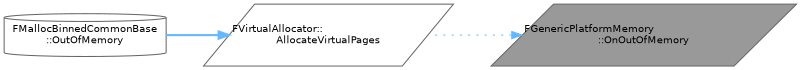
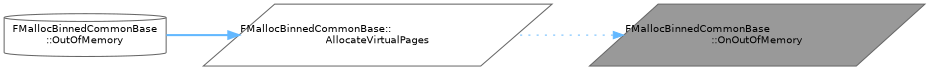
  digraph {
    rankdir=RL
    node [color=grey40 fillcolor=white fontname=Helvetica fontsize=10 shape=parallelogram style=filled]
    edge [color=steelblue1 dir=back fontname=Helvetica fontsize=10 labelfontname=Helvetica labelfontsize=10]
-   n1 [color=gray40 fillcolor=grey60 fontcolor=black height=0.2 label="FGenericPlatformMemory\l::OnOutOfMemory" width=0.4]
-   n2 [height=0.2 label="FVirtualAllocator::\lAllocateVirtualPages" width=0.4]
+   n1 [color=gray40 fillcolor=grey60 fontcolor=black height=0.2 label="FMallocBinnedCommonBase\l::OnOutOfMemory" width=0.4]
+   n2 [height=0.2 label="FMallocBinnedCommonBase::\lAllocateVirtualPages" width=0.4]
    n3 [height=0.2 label="FMallocBinnedCommonBase\l::OutOfMemory" shape=cylinder width=0.4]
    n1 -> n2 [style=dotted]
    n2 -> n3 [style=bold]
  }
